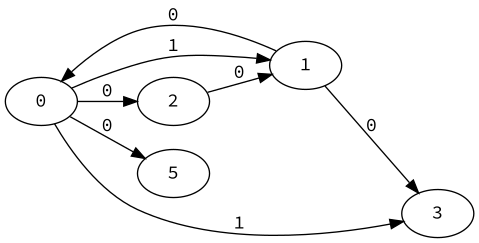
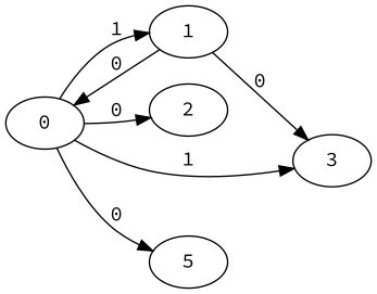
  digraph {
    fontname="Source Code Pro"
    rankdir=LR
    node [fontname="Source Code Pro"]
    edge [fontname="Source Code Pro"]
    0
    1
    2
    3
    n5 [label=5]
    0 -> 1 [label=1]
    0 -> 2 [label=0]
    0 -> 3 [label=1]
    0 -> n5 [label=0]
    1 -> 0 [label=0]
    1 -> 3 [label=0]
-   2 -> 1 [label=0]
  }
